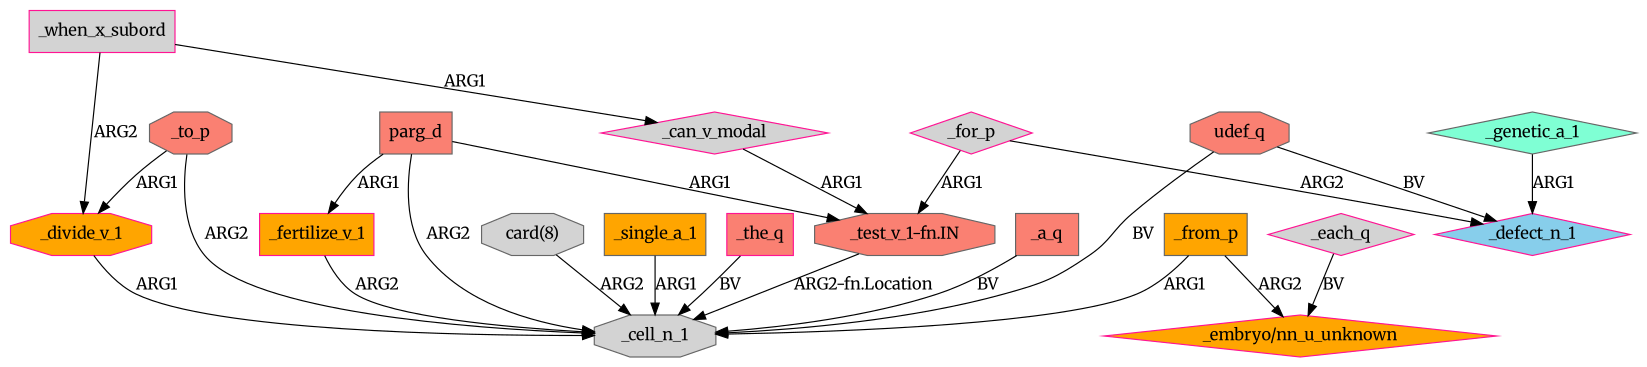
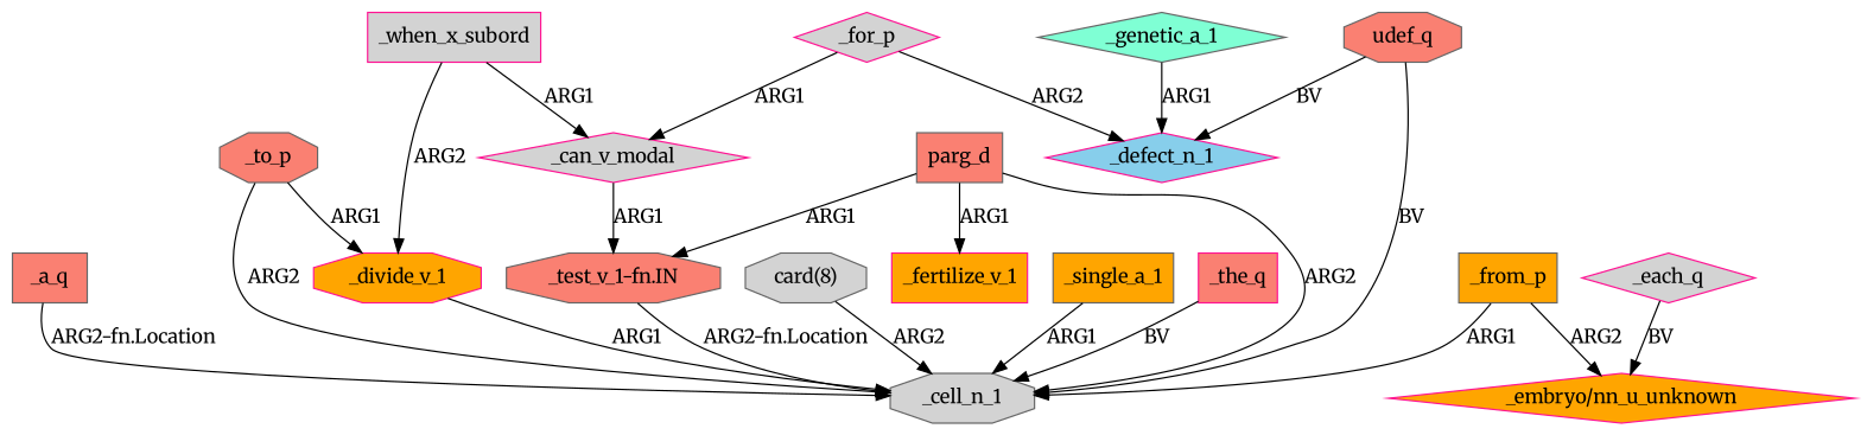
  digraph {
    fontname=Merriweather
    node [color=gray40 fillcolor=salmon fontname=Merriweather shape=box style=filled]
    edge [fontname=Merriweather]
    _a_q
    _cell_n_1 [fillcolor=lightgrey shape=octagon]
    _from_p [fillcolor=orange]
    "_embryo/nn_u_unknown" [color=deeppink fillcolor=orange shape=diamond]
    _divide_v_1 [color=deeppink fillcolor=orange shape=octagon]
    _to_p [shape=octagon]
    _for_p [color=deeppink fillcolor=lightgrey shape=diamond]
    _defect_n_1 [color=deeppink fillcolor=skyblue shape=diamond]
    "_test_v_1-fn.IN" [shape=octagon]
    parg_d
    _fertilize_v_1 [color=deeppink fillcolor=orange]
    "card(8)" [fillcolor=lightgrey shape=octagon]
    _single_a_1 [fillcolor=orange]
    _when_x_subord [color=deeppink fillcolor=lightgrey]
    _can_v_modal [color=deeppink fillcolor=lightgrey shape=diamond]
    _genetic_a_1 [fillcolor=aquamarine shape=diamond]
    _the_q [color=deeppink]
    _each_q [color=deeppink fillcolor=lightgrey shape=diamond]
    udef_q [shape=octagon]
-   _a_q -> _cell_n_1 [label=BV]
+   _a_q -> _cell_n_1 [label="ARG2-fn.Location"]
    _from_p -> _cell_n_1 [label=ARG1]
    _from_p -> "_embryo/nn_u_unknown" [label=ARG2]
    _divide_v_1 -> _cell_n_1 [label=ARG1]
    _to_p -> _cell_n_1 [label=ARG2]
    _to_p -> _divide_v_1 [label=ARG1]
    _for_p -> _defect_n_1 [label=ARG2]
-   _for_p -> "_test_v_1-fn.IN" [label=ARG1]
+   _for_p -> _can_v_modal [label=ARG1]
    "_test_v_1-fn.IN" -> _cell_n_1 [label="ARG2-fn.Location"]
    parg_d -> _cell_n_1 [label=ARG2]
    parg_d -> "_test_v_1-fn.IN" [label=ARG1]
    parg_d -> _fertilize_v_1 [label=ARG1]
-   _fertilize_v_1 -> _cell_n_1 [label=ARG2]
    "card(8)" -> _cell_n_1 [label=ARG2]
    _single_a_1 -> _cell_n_1 [label=ARG1]
    _when_x_subord -> _divide_v_1 [label=ARG2]
    _when_x_subord -> _can_v_modal [label=ARG1]
    _can_v_modal -> "_test_v_1-fn.IN" [label=ARG1]
    _genetic_a_1 -> _defect_n_1 [label=ARG1]
    _the_q -> _cell_n_1 [label=BV]
    _each_q -> "_embryo/nn_u_unknown" [label=BV]
    udef_q -> _cell_n_1 [label=BV]
    udef_q -> _defect_n_1 [label=BV]
  }
